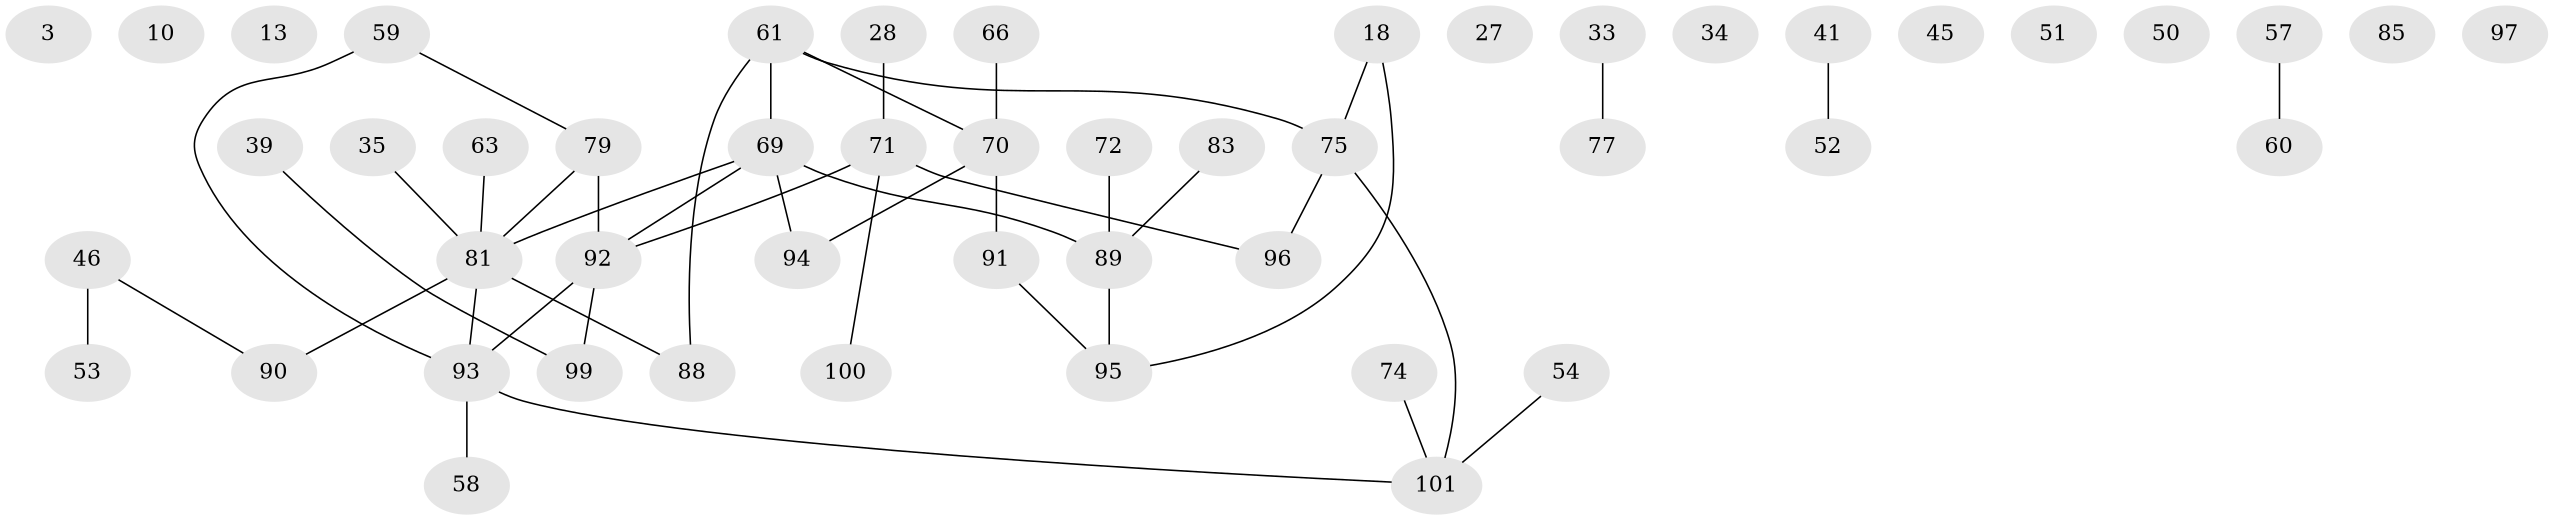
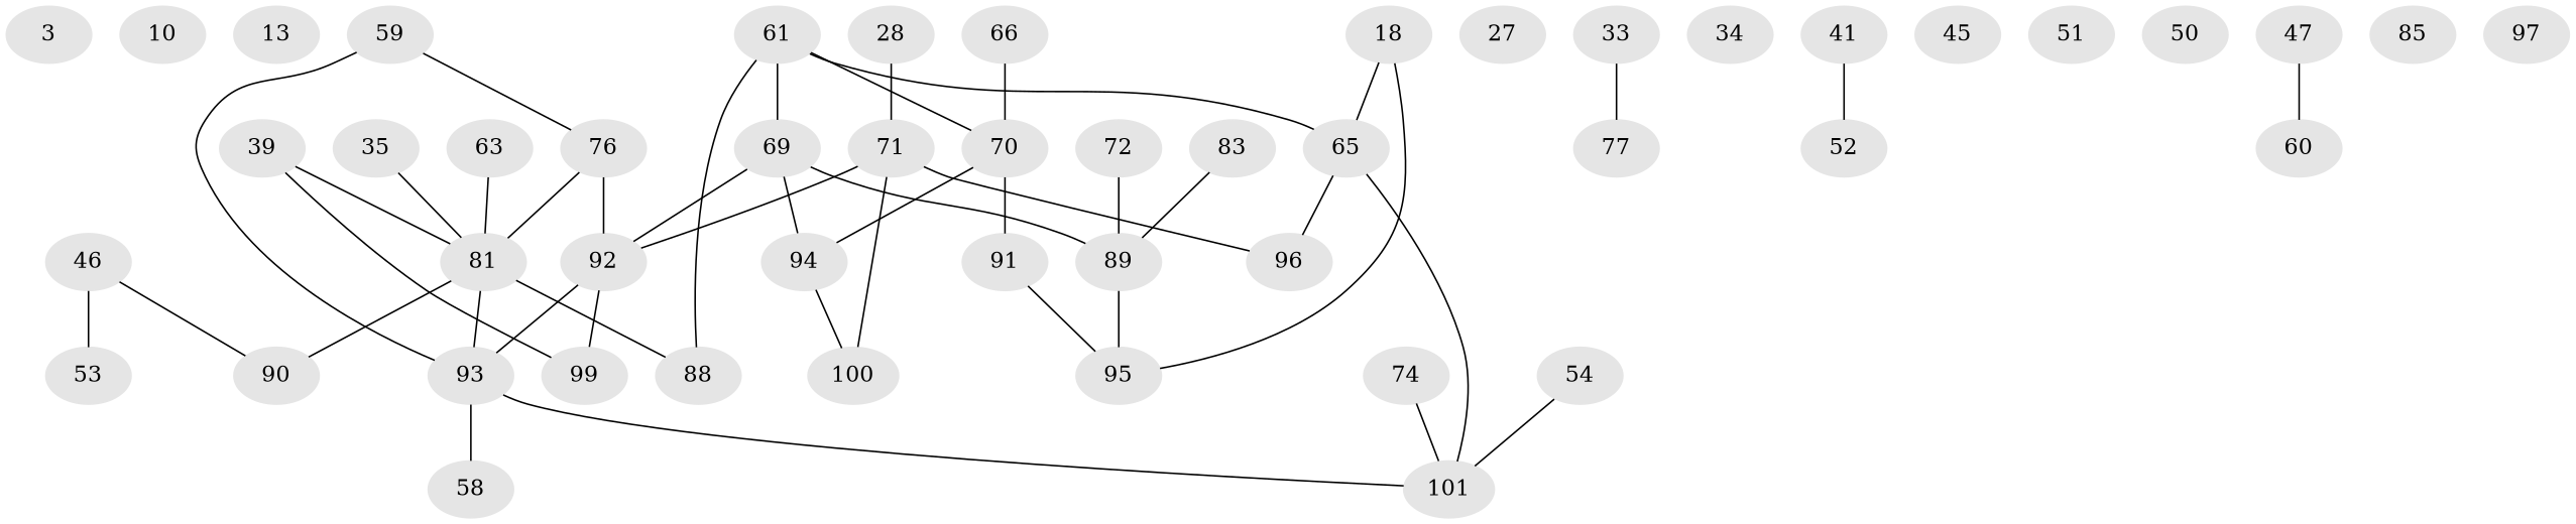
  graph {
    node [color=gray90 style=filled]
    3
    10
    13
    18
-   65 [label=75]
+   65
    95 [super="+79+87"]
    101 [super="+23"]
    96
    27
    28 [super="+16"]
    71 [super="+68+42"]
    92 [super="+9+78"]
    100
    33
    77
    34
    81 [super="+36+41+67+56+64"]
    90 [super="+38"]
    93 [super="+6"]
    n20 [label=88]
    35
    39
    99
    n24 [label=41 super="+5+24"]
    52
    45
    46
    53
    51 [super="+14"]
    54
    n31 [label=50]
-   57 [super="+19"]
+   57 [super="+19" label=47]
    60
    59 [super="+20"]
-   76 [super="+7+47" label=79]
+   76 [super="+7+47"]
    58
    61 [super="+1"]
    69 [super="+11+44"]
    70 [super="+49"]
    94 [super="+73+32+84+37+29"]
    89 [super="+88"]
    91 [super="+82"]
    63
    66
    72
    74
    83
    85
    97
    18 -- 65
    18 -- 95
    65 -- 101
    65 -- 96
    28 -- 71
    71 -- 96
    71 -- 92 [weight=3]
    71 -- 100
    92 -- 93
    92 -- 99
    33 -- 77
    81 -- 90 [weight=2]
    81 -- 93
    81 -- n20
    93 -- 101
    93 -- 58
    35 -- 81
    39 -- 99
    n24 -- 52
    46 -- 90 [weight=2]
    46 -- 53
    54 -- 101
    57 -- 60
    59 -- 93
    59 -- 76
    76 -- 92
    76 -- 81 [weight=2]
    61 -- 65 [weight=2]
    61 -- n20
    61 -- 69 [weight=2]
    61 -- 70
    69 -- 92 [weight=2]
-   69 -- 81
+   39 -- 81
    69 -- 94
    69 -- 89
    70 -- 94
    70 -- 91
+   94 -- 100
    89 -- 95 [weight=2]
    91 -- 95
    63 -- 81
    66 -- 70
    72 -- 89
    74 -- 101
    83 -- 89
  }
